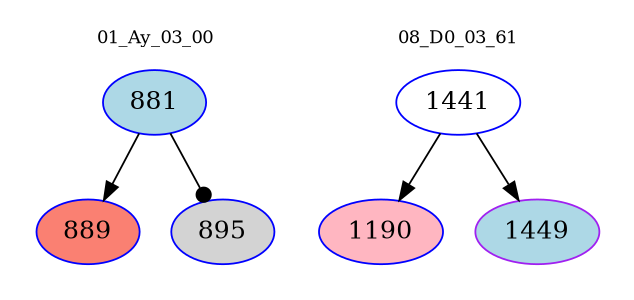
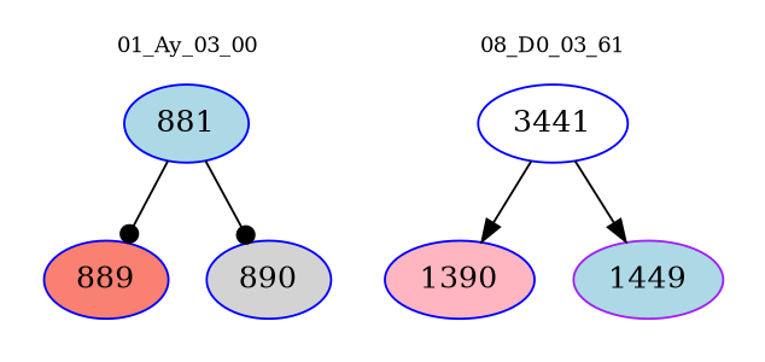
  digraph {
    node [color=blue fillcolor=lightblue style=filled]
    edge [arrowhead=dot color=black]
    n1 [label=881]
    n2 [fillcolor=salmon label=889]
-   n3 [fillcolor=lightgrey label=895]
-   n4 [fillcolor=white label=1441]
-   n5 [fillcolor=lightpink label=1190]
+   n3 [fillcolor=lightgrey label=890]
+   n4 [fillcolor=white label=3441]
+   n5 [fillcolor=lightpink label=1390]
    n6 [color=purple label=1449]
    subgraph cluster_1 {
      color=white
      fontsize=10
      label="01_Ay_03_00"
      n1
      n2
      n3
    }
    subgraph cluster_2 {
      color=white
      fontsize=10
      label="08_D0_03_61"
      n4
      n5
      n6
    }
-   n1 -> n2 [arrowhead=normal]
+   n1 -> n2
    n1 -> n3
    n4 -> n5 [arrowhead=normal]
    n4 -> n6 [arrowhead=normal]
  }
